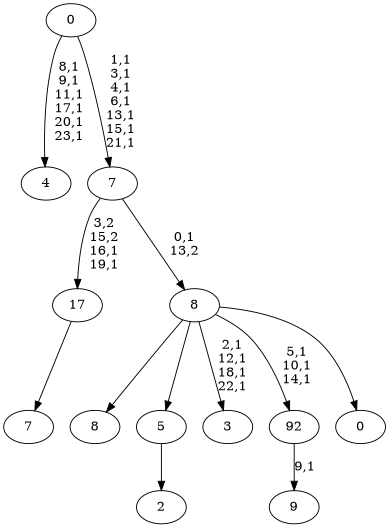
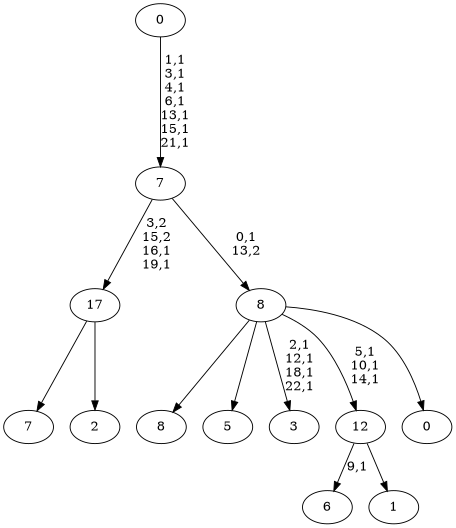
  digraph {
    n1 [label=8]
    n2 [label=7]
-   n3 [label=9]
+   n3 [label=6]
    n4 [label=5]
-   n5 [label=4]
    n6 [label=3]
    n7 [label=2]
    n8 [label=17]
-   12 [label=92]
+   n9 [label=1]
+   12
    n11 [label=0]
    8
    7
    0
    n8 -> n2
-   n4 -> n7
+   n8 -> n7
    12 -> n3 [label="9,1"]
+   12 -> n9
    8 -> n1
    8 -> n4
    8 -> n6 [label="2,1\n12,1\n18,1\n22,1"]
    8 -> 12 [label="5,1\n10,1\n14,1"]
    8 -> n11
    7 -> n8 [label="3,2\n15,2\n16,1\n19,1"]
    7 -> 8 [label="0,1\n13,2"]
-   0 -> n5 [label="8,1\n9,1\n11,1\n17,1\n20,1\n23,1"]
    0 -> 7 [label="1,1\n3,1\n4,1\n6,1\n13,1\n15,1\n21,1"]
  }
